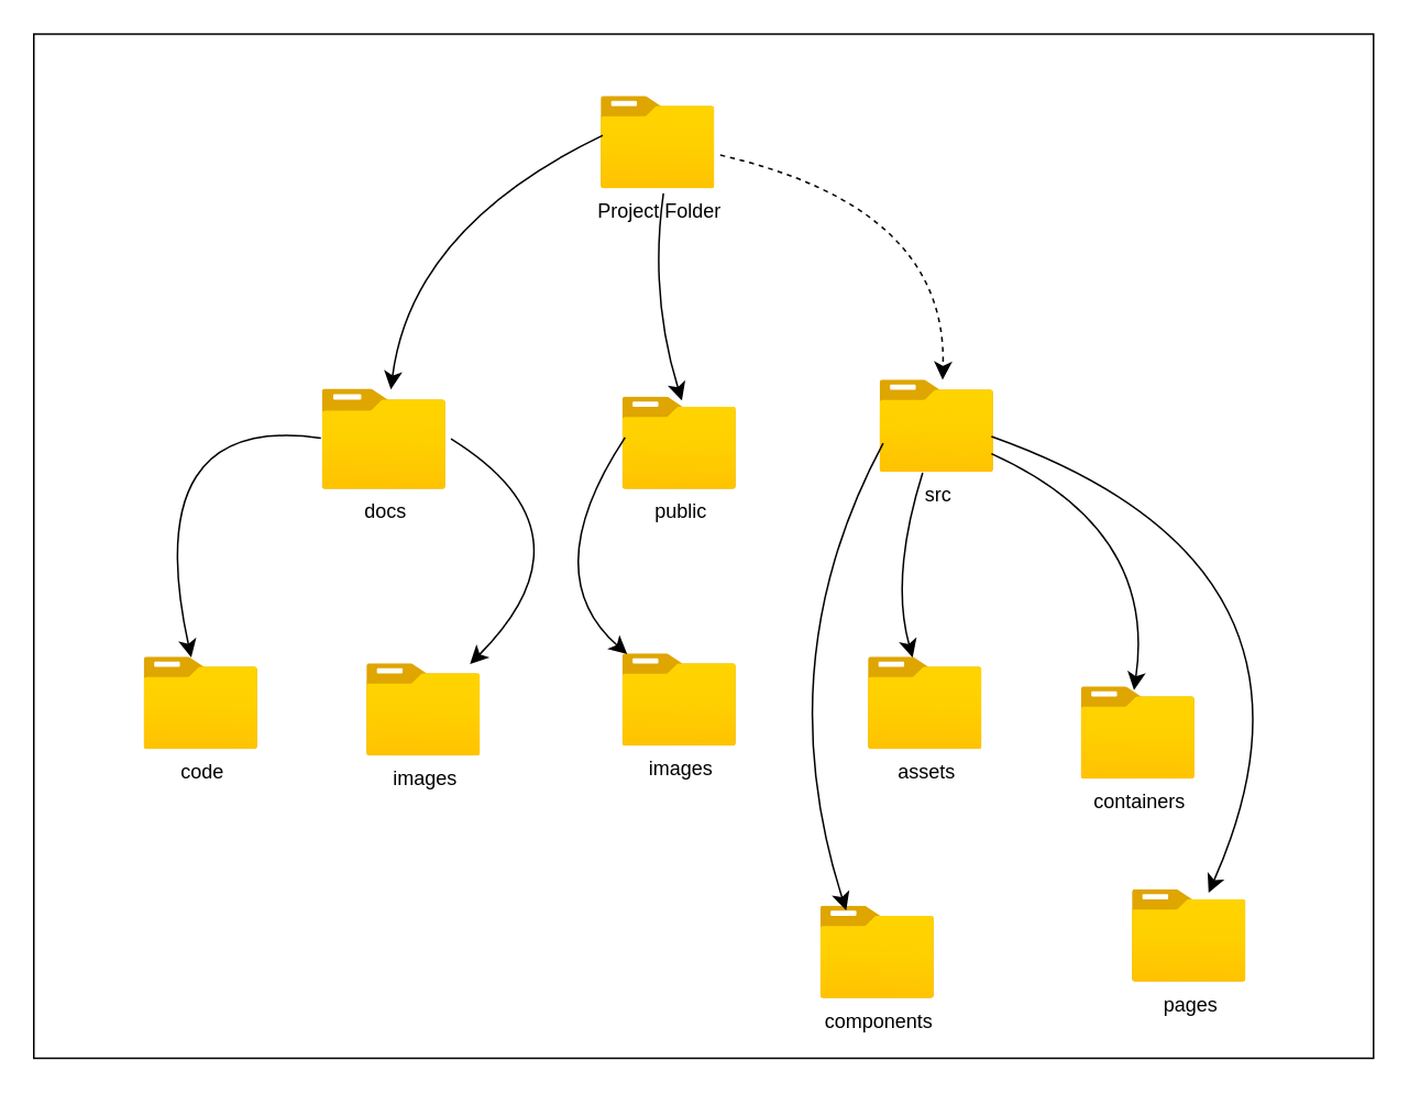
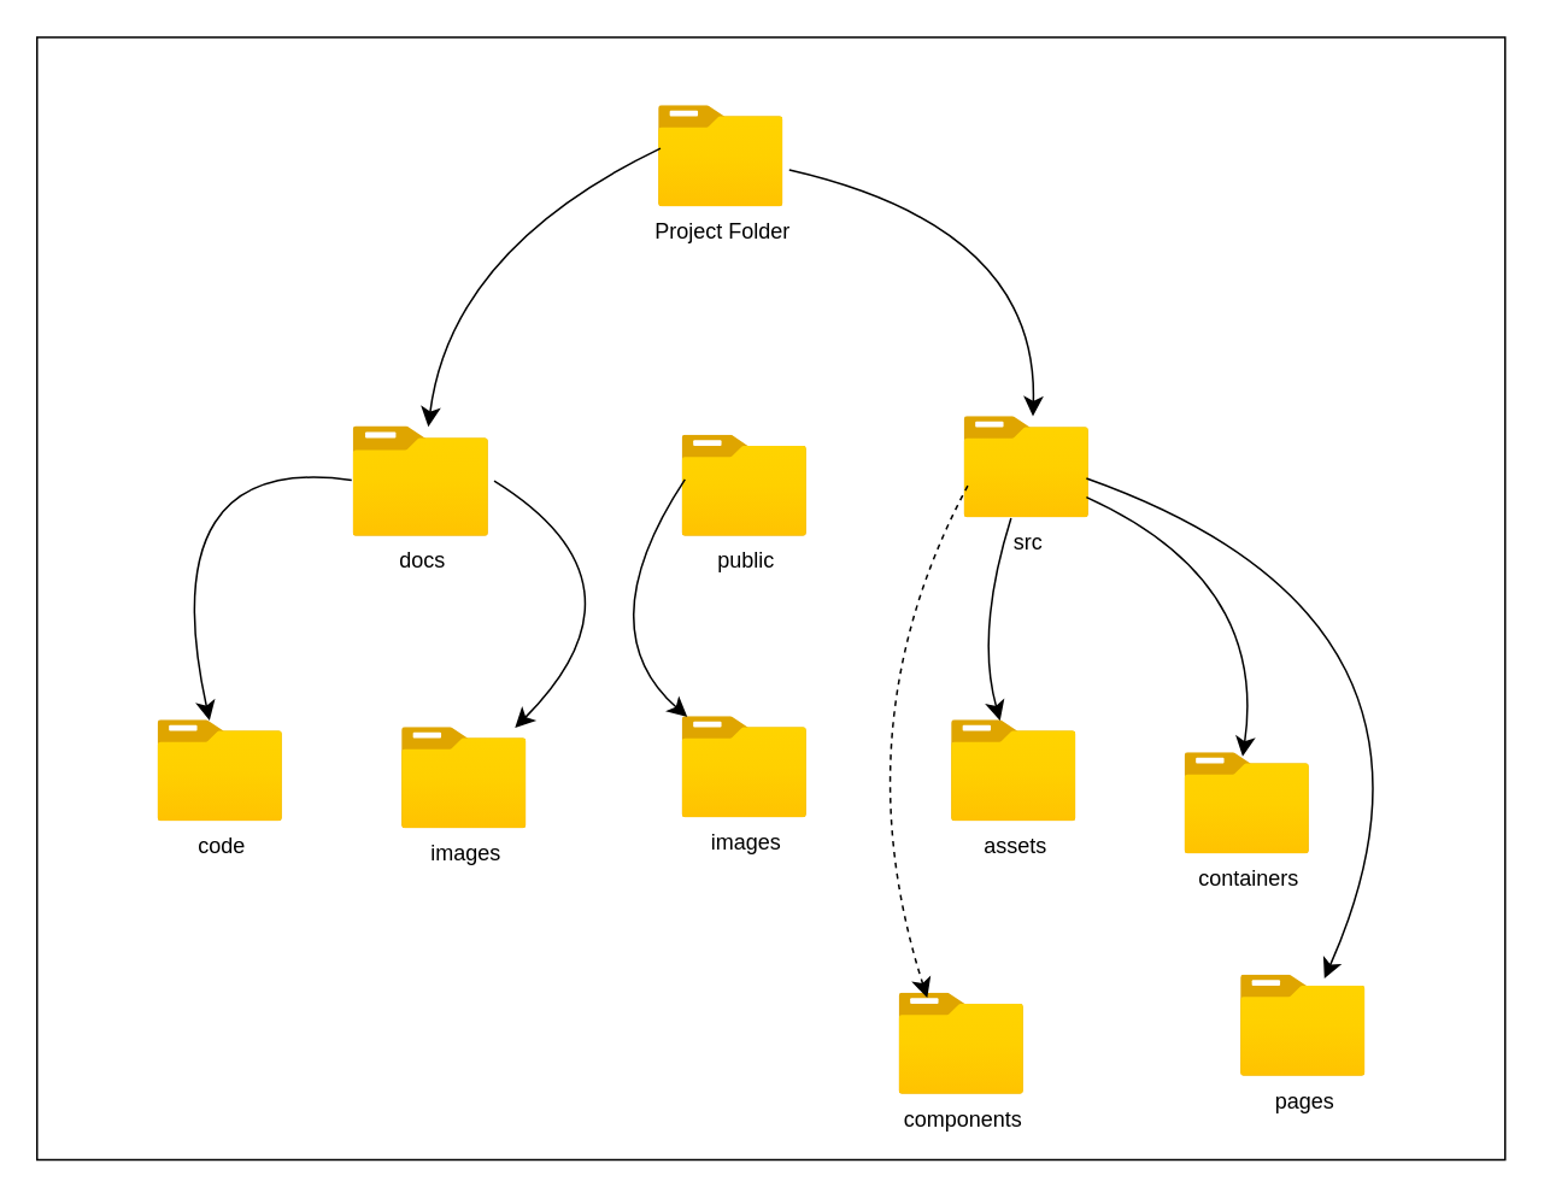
  <mxCell id="0" />
  <mxCell id="1" parent="0" />
  <mxCell id="2" value="" style="rounded=0;whiteSpace=wrap;html=1;fontSize=16;" vertex="1" parent="1"><mxGeometry x="20" y="20" width="812" height="621" as="geometry" /></mxCell>
  <mxCell id="3" value="docs" style="image;aspect=fixed;html=1;points=[];align=center;fontSize=12;image=img/lib/azure2/general/Folder_Blank.svg;" vertex="1" parent="1"><mxGeometry x="195" y="235.44" width="75" height="60.87" as="geometry" /></mxCell>
  <mxCell id="4" value="public" style="image;aspect=fixed;html=1;points=[];align=center;fontSize=12;image=img/lib/azure2/general/Folder_Blank.svg;" vertex="1" parent="1"><mxGeometry x="377" y="240.31" width="69" height="56.0" as="geometry" /></mxCell>
  <mxCell id="5" value="src" style="image;aspect=fixed;html=1;points=[];align=center;fontSize=12;image=img/lib/azure2/general/Folder_Blank.svg;" vertex="1" parent="1"><mxGeometry x="533" y="230" width="69" height="56.0" as="geometry" /></mxCell>
  <mxCell id="6" value="code" style="image;aspect=fixed;html=1;points=[];align=center;fontSize=12;image=img/lib/azure2/general/Folder_Blank.svg;" vertex="1" parent="1"><mxGeometry x="87" y="398" width="69" height="56.0" as="geometry" /></mxCell>
  <mxCell id="7" value="images" style="image;aspect=fixed;html=1;points=[];align=center;fontSize=12;image=img/lib/azure2/general/Folder_Blank.svg;" vertex="1" parent="1"><mxGeometry x="222" y="402" width="69" height="56.0" as="geometry" /></mxCell>
  <mxCell id="8" value="images" style="image;aspect=fixed;html=1;points=[];align=center;fontSize=12;image=img/lib/azure2/general/Folder_Blank.svg;" vertex="1" parent="1"><mxGeometry x="377" y="396" width="69" height="56.0" as="geometry" /></mxCell>
  <mxCell id="9" value="" style="endArrow=classic;html=1;rounded=0;fontSize=12;startSize=8;endSize=8;curved=1;" edge="1" parent="1" target="6"><mxGeometry width="50" height="50" relative="1" as="geometry"><mxPoint x="194" y="265" as="sourcePoint" /><mxPoint x="120" y="255" as="targetPoint" /><Array as="points"><mxPoint x="83" y="249" /></Array></mxGeometry></mxCell>
  <mxCell id="10" value="" style="endArrow=classic;html=1;rounded=0;fontSize=12;startSize=8;endSize=8;curved=1;exitX=1.038;exitY=0.492;exitDx=0;exitDy=0;exitPerimeter=0;" edge="1" parent="1" source="3" target="7"><mxGeometry width="50" height="50" relative="1" as="geometry"><mxPoint x="215" y="378" as="sourcePoint" /><mxPoint x="265" y="328" as="targetPoint" /><Array as="points"><mxPoint x="364" y="322" /></Array></mxGeometry></mxCell>
  <mxCell id="11" value="" style="endArrow=classic;html=1;rounded=0;fontSize=12;startSize=8;endSize=8;curved=1;exitX=0.02;exitY=0.434;exitDx=0;exitDy=0;exitPerimeter=0;" edge="1" parent="1" source="4" target="8"><mxGeometry width="50" height="50" relative="1" as="geometry"><mxPoint x="422" y="378" as="sourcePoint" /><mxPoint x="472" y="328" as="targetPoint" /><Array as="points"><mxPoint x="324" y="347" /></Array></mxGeometry></mxCell>
  <mxCell id="12" value="assets" style="image;aspect=fixed;html=1;points=[];align=center;fontSize=12;image=img/lib/azure2/general/Folder_Blank.svg;" vertex="1" parent="1"><mxGeometry x="526" y="398" width="69" height="56.0" as="geometry" /></mxCell>
  <mxCell id="13" value="containers" style="image;aspect=fixed;html=1;points=[];align=center;fontSize=12;image=img/lib/azure2/general/Folder_Blank.svg;" vertex="1" parent="1"><mxGeometry x="655" y="416" width="69" height="56.0" as="geometry" /></mxCell>
  <mxCell id="14" value="components" style="image;aspect=fixed;html=1;points=[];align=center;fontSize=12;image=img/lib/azure2/general/Folder_Blank.svg;" vertex="1" parent="1"><mxGeometry x="497" y="549" width="69" height="56.0" as="geometry" /></mxCell>
  <mxCell id="15" value="pages" style="image;aspect=fixed;html=1;points=[];align=center;fontSize=12;image=img/lib/azure2/general/Folder_Blank.svg;" vertex="1" parent="1"><mxGeometry x="686" y="539" width="69" height="56.0" as="geometry" /></mxCell>
  <mxCell id="16" value="Project Folder" style="image;aspect=fixed;html=1;points=[];align=center;fontSize=12;image=img/lib/azure2/general/Folder_Blank.svg;" vertex="1" parent="1"><mxGeometry x="364" y="58" width="69" height="56.0" as="geometry" /></mxCell>
  <mxCell id="17" value="" style="endArrow=classic;html=1;rounded=0;fontSize=12;startSize=8;endSize=8;curved=1;exitX=0.012;exitY=0.418;exitDx=0;exitDy=0;exitPerimeter=0;" edge="1" parent="1" source="16" target="3"><mxGeometry width="50" height="50" relative="1" as="geometry"><mxPoint x="237" y="226" as="sourcePoint" /><mxPoint x="287" y="176" as="targetPoint" /><Array as="points"><mxPoint x="249" y="137" /></Array></mxGeometry></mxCell>
- <mxCell id="18" value="" style="endArrow=classic;html=1;rounded=0;fontSize=12;startSize=8;endSize=8;curved=1;exitX=0.545;exitY=1.046;exitDx=0;exitDy=0;exitPerimeter=0;entryX=0.519;entryY=0.034;entryDx=0;entryDy=0;entryPerimeter=0;" edge="1" parent="1" source="16" target="4"><mxGeometry width="50" height="50" relative="1" as="geometry"><mxPoint x="358" y="222" as="sourcePoint" /><mxPoint x="408" y="172" as="targetPoint" /><Array as="points"><mxPoint x="393" y="178" /></Array></mxGeometry></mxCell>
- <mxCell id="19" value="" style="endArrow=classic;html=1;rounded=0;fontSize=12;startSize=8;endSize=8;curved=1;exitX=1.044;exitY=0.632;exitDx=0;exitDy=0;exitPerimeter=0;entryX=0.548;entryY=-0.007;entryDx=0;entryDy=0;entryPerimeter=0;dashed=1;" edge="1" parent="1" source="16" target="5"><mxGeometry width="50" height="50" relative="1" as="geometry"><mxPoint x="437" y="80" as="sourcePoint" /><mxPoint x="487" y="30" as="targetPoint" /><Array as="points"><mxPoint x="574" y="125" /></Array></mxGeometry></mxCell>
+ <mxCell id="19" value="" style="endArrow=classic;html=1;rounded=0;fontSize=12;startSize=8;endSize=8;curved=1;exitX=1.044;exitY=0.632;exitDx=0;exitDy=0;exitPerimeter=0;entryX=0.548;entryY=-0.007;entryDx=0;entryDy=0;entryPerimeter=0;" edge="1" parent="1" source="16" target="5"><mxGeometry width="50" height="50" relative="1" as="geometry"><mxPoint x="437" y="80" as="sourcePoint" /><mxPoint x="487" y="30" as="targetPoint" /><Array as="points"><mxPoint x="574" y="125" /></Array></mxGeometry></mxCell>
  <mxCell id="20" value="" style="endArrow=classic;html=1;rounded=0;fontSize=12;startSize=8;endSize=8;curved=1;" edge="1" parent="1" source="5" target="12"><mxGeometry width="50" height="50" relative="1" as="geometry"><mxPoint x="487" y="384" as="sourcePoint" /><mxPoint x="537" y="334" as="targetPoint" /><Array as="points"><mxPoint x="539" y="349" /></Array></mxGeometry></mxCell>
  <mxCell id="21" value="" style="endArrow=classic;html=1;rounded=0;fontSize=12;startSize=8;endSize=8;curved=1;exitX=0.977;exitY=0.793;exitDx=0;exitDy=0;exitPerimeter=0;entryX=0.461;entryY=0.032;entryDx=0;entryDy=0;entryPerimeter=0;" edge="1" parent="1" source="5" target="13"><mxGeometry width="50" height="50" relative="1" as="geometry"><mxPoint x="649" y="368" as="sourcePoint" /><mxPoint x="699" y="318" as="targetPoint" /><Array as="points"><mxPoint x="701" y="320" /></Array></mxGeometry></mxCell>
  <mxCell id="22" value="" style="endArrow=classic;html=1;rounded=0;fontSize=12;startSize=8;endSize=8;curved=1;exitX=0.977;exitY=0.607;exitDx=0;exitDy=0;exitPerimeter=0;entryX=0.667;entryY=0.029;entryDx=0;entryDy=0;entryPerimeter=0;" edge="1" parent="1" source="5" target="15"><mxGeometry width="50" height="50" relative="1" as="geometry"><mxPoint x="697" y="289" as="sourcePoint" /><mxPoint x="747" y="239" as="targetPoint" /><Array as="points"><mxPoint x="820" y="342" /></Array></mxGeometry></mxCell>
- <mxCell id="23" value="" style="endArrow=classic;html=1;rounded=0;fontSize=12;startSize=8;endSize=8;curved=1;exitX=0.026;exitY=0.679;exitDx=0;exitDy=0;exitPerimeter=0;entryX=0.223;entryY=0.043;entryDx=0;entryDy=0;entryPerimeter=0;" edge="1" parent="1" source="5" target="14"><mxGeometry width="50" height="50" relative="1" as="geometry"><mxPoint x="322" y="581" as="sourcePoint" /><mxPoint x="372" y="531" as="targetPoint" /><Array as="points"><mxPoint x="464" y="400" /></Array></mxGeometry></mxCell>
+ <mxCell id="23" value="" style="endArrow=classic;html=1;rounded=0;fontSize=12;startSize=8;endSize=8;curved=1;exitX=0.026;exitY=0.679;exitDx=0;exitDy=0;exitPerimeter=0;entryX=0.223;entryY=0.043;entryDx=0;entryDy=0;entryPerimeter=0;dashed=1;" edge="1" parent="1" source="5" target="14"><mxGeometry width="50" height="50" relative="1" as="geometry"><mxPoint x="322" y="581" as="sourcePoint" /><mxPoint x="372" y="531" as="targetPoint" /><Array as="points"><mxPoint x="464" y="400" /></Array></mxGeometry></mxCell>
